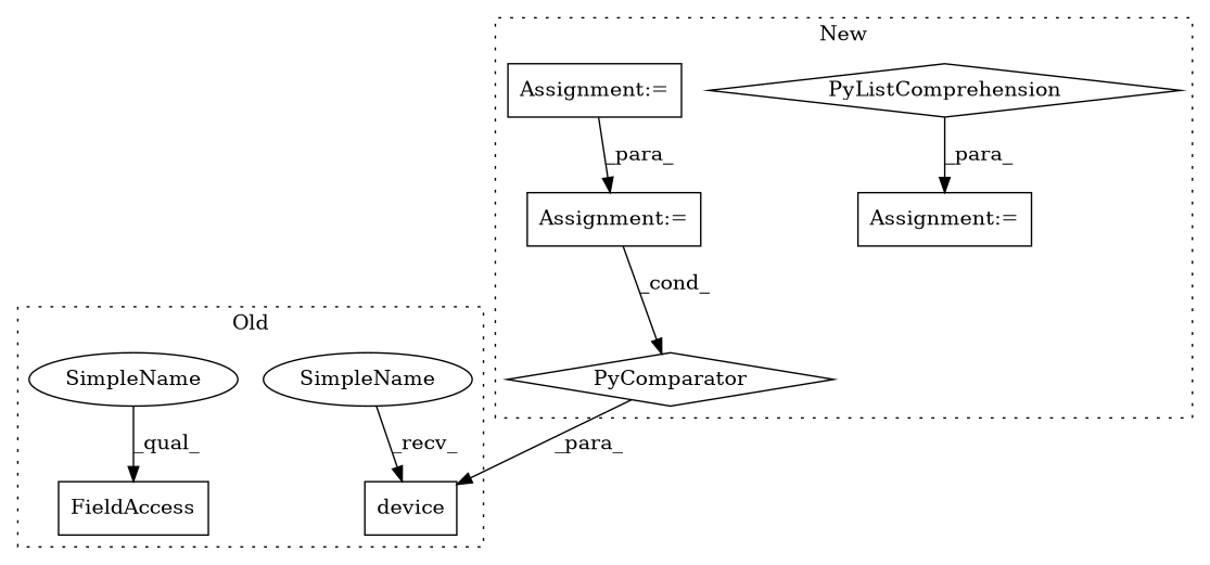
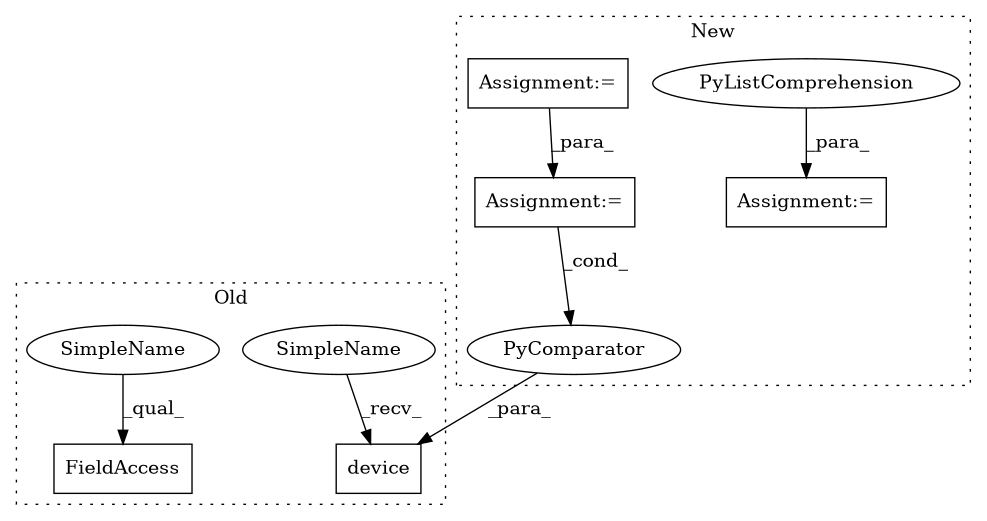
  digraph {
    fontname="DejaVu Serif"
    node [a=7 fontname="DejaVu Serif" l=5 s=466 shape=box]
    edge [fontname="DejaVu Serif"]
    n1 [a=32 l="7,1" label=device s="520,548"]
    n2 [a=22 l=10 label=FieldAccess]
    n3 [a=42 label=SimpleName s=514 shape=ellipse]
    n4 [a=42 label=SimpleName shape=ellipse]
-   n5 [a=113 l=25 label=PyComparator s=663 shape=diamond]
+   n5 [a=113 l=25 label=PyComparator s=663 shape=ellipse]
    n6 [l=25 label="Assignment:=" s=663]
-   n7 [a=109 l=132 label=PyListComprehension s=564 shape=diamond]
+   n7 [a=109 l=132 label=PyListComprehension s=564 shape=ellipse]
    n8 [l=14 label="Assignment:=" s=550]
    n9 [l=1 label="Assignment:=" s=515]
    subgraph cluster_1 {
      label=Old
      style=dotted
      n1
      n2
      n3
      n4
    }
    subgraph cluster_2 {
      label=New
      style=dotted
      n5
      n6
      n7
      n8
      n9
    }
    n3 -> n1 [label=_recv_]
    n4 -> n2 [label=_qual_]
    n5 -> n1 [label=_para_]
    n6 -> n5 [label=_cond_]
    n7 -> n8 [label=_para_]
    n9 -> n6 [label=_para_]
  }
